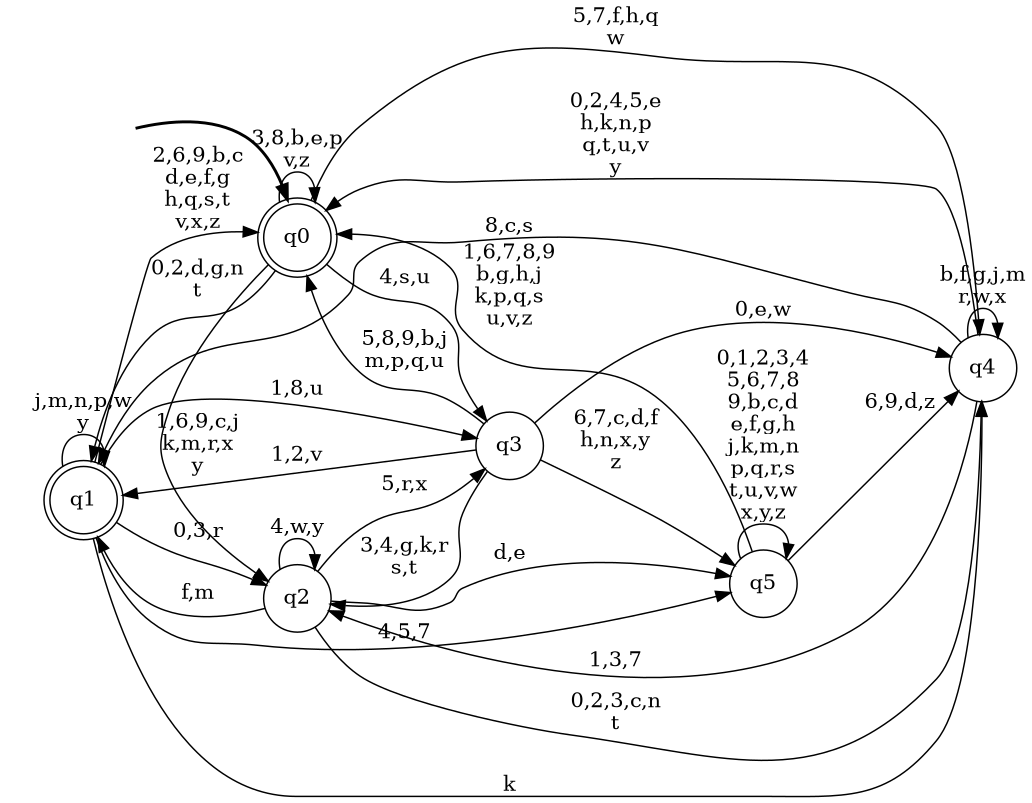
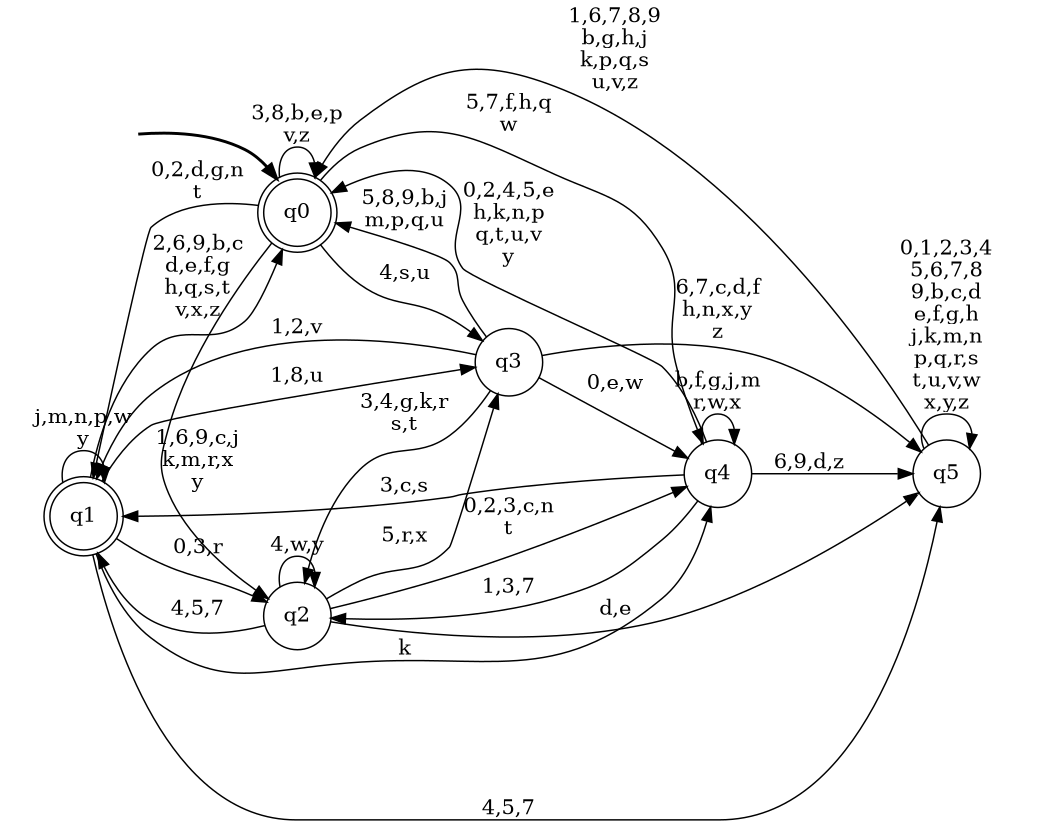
  digraph {
    rankdir=LR
    node [shape=circle style="rounded,filled" color=black fillcolor=white]
    __start0 [height=0 shape=none style=invis width=0 color="" fillcolor=""]
    n2 [label=q0 shape=doublecircle]
    n3 [label=q1 shape=doublecircle]
    n4 [label=q2]
    n5 [label=q3 style=filled]
    n6 [label=q4 style=filled]
    n7 [label=q5 style=filled]
    subgraph cluster_1 {
      nodesep=0.15
      ranksep=0.15
      style=invis
      __start0
      n2
    }
    __start0 -> n2 [penwidth=2]
    n2 -> n2 [label="3,8,b,e,p\nv,z"]
    n2 -> n3 [label="0,2,d,g,n\nt"]
    n2 -> n4 [label="1,6,9,c,j\nk,m,r,x\ny"]
    n2 -> n5 [label="4,s,u"]
    n2 -> n6 [label="5,7,f,h,q\nw"]
    n3 -> n2 [label="2,6,9,b,c\nd,e,f,g\nh,q,s,t\nv,x,z"]
    n3 -> n3 [label="j,m,n,p,w\ny"]
    n3 -> n4 [label="0,3,r"]
    n3 -> n5 [label="1,8,u"]
    n3 -> n6 [label=k]
    n3 -> n7 [label="4,5,7"]
-   n4 -> n3 [label="f,m"]
+   n4 -> n3 [label="4,5,7"]
    n4 -> n4 [label="4,w,y"]
    n4 -> n5 [label="5,r,x"]
    n4 -> n6 [label="0,2,3,c,n\nt"]
    n4 -> n7 [label="d,e"]
    n5 -> n2 [label="5,8,9,b,j\nm,p,q,u"]
    n5 -> n3 [label="1,2,v"]
    n5 -> n4 [label="3,4,g,k,r\ns,t"]
    n5 -> n6 [label="0,e,w"]
    n5 -> n7 [label="6,7,c,d,f\nh,n,x,y\nz"]
    n6 -> n2 [label="0,2,4,5,e\nh,k,n,p\nq,t,u,v\ny"]
-   n6 -> n3 [label="8,c,s"]
+   n6 -> n3 [label="3,c,s"]
    n6 -> n4 [label="1,3,7"]
    n6 -> n6 [label="b,f,g,j,m\nr,w,x"]
-   n7 -> n6 [label="6,9,d,z"]
+   n6 -> n7 [label="6,9,d,z"]
    n7 -> n2 [label="1,6,7,8,9\nb,g,h,j\nk,p,q,s\nu,v,z"]
    n7 -> n7 [label="0,1,2,3,4\n5,6,7,8\n9,b,c,d\ne,f,g,h\nj,k,m,n\np,q,r,s\nt,u,v,w\nx,y,z"]
  }
